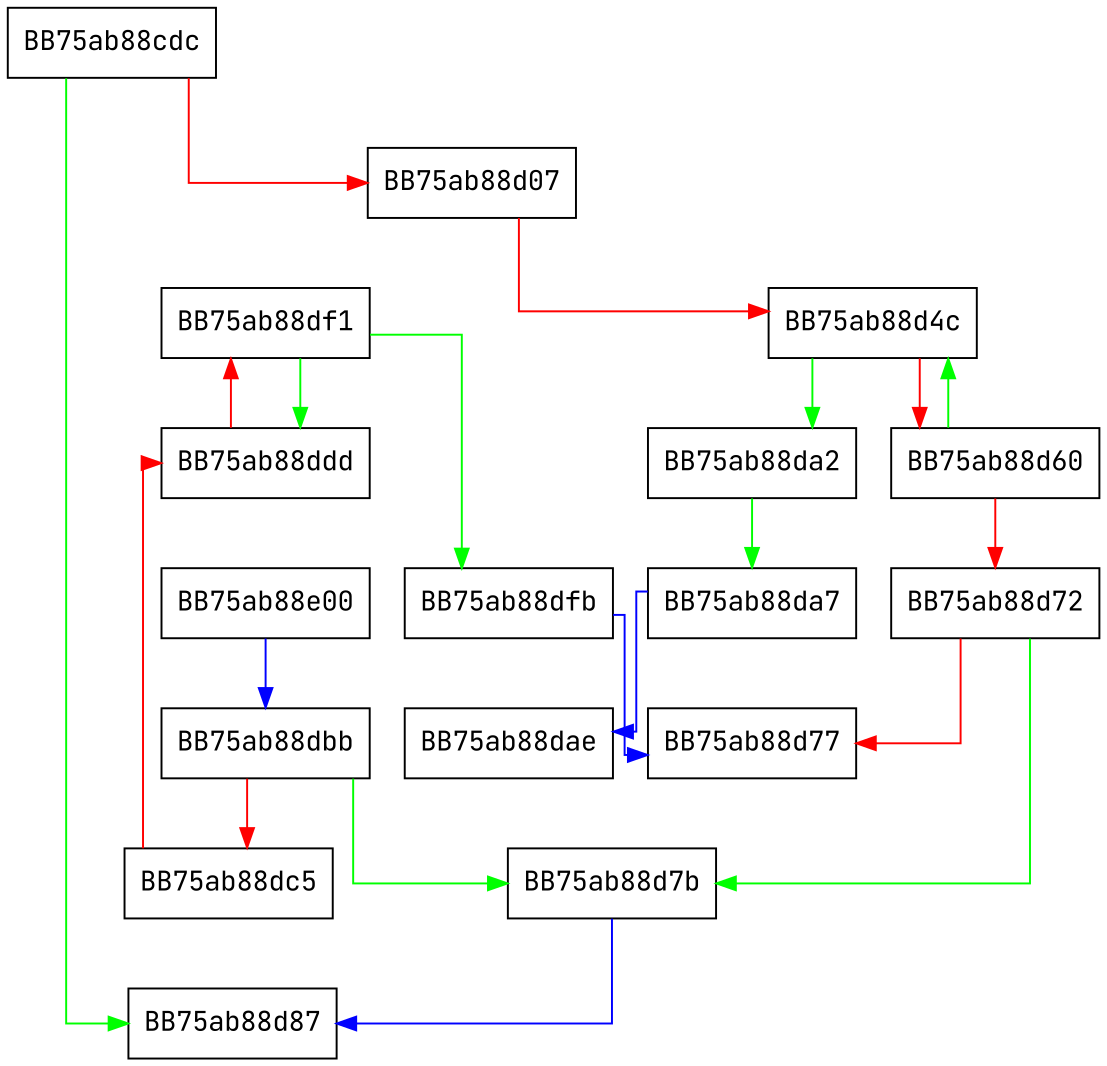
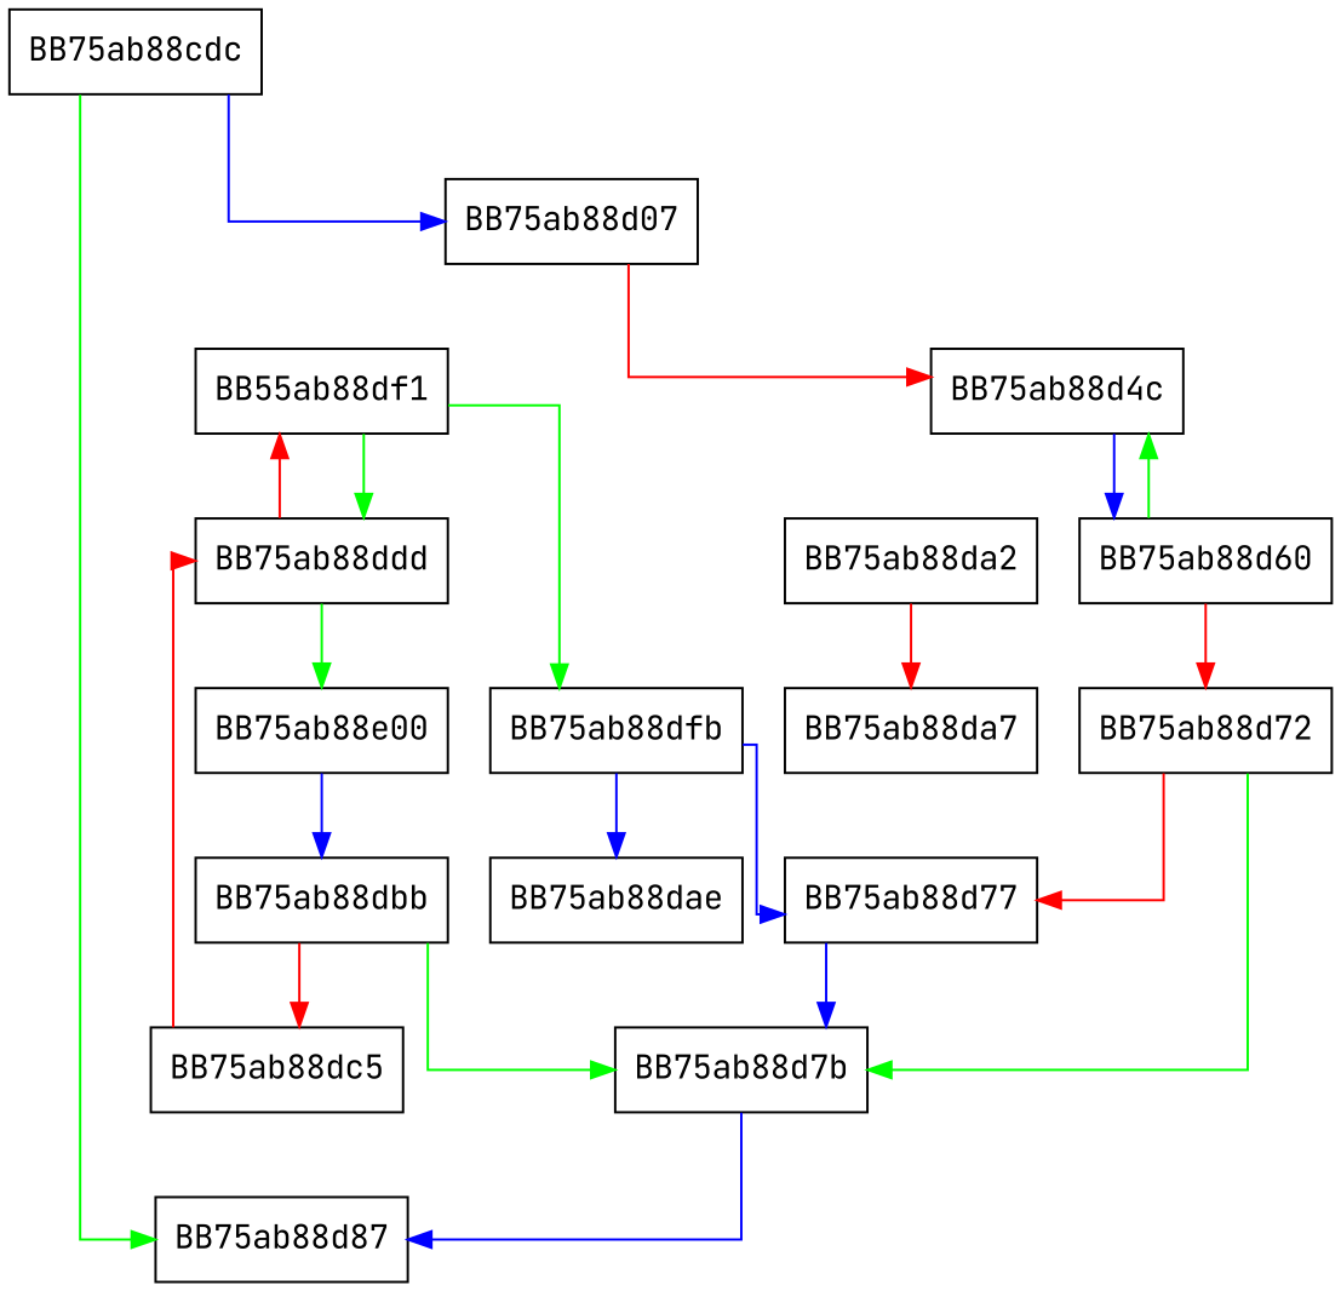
  digraph {
    fontname="JetBrains Mono"
    splines=ortho
    node [fontname="JetBrains Mono" shape=box]
    edge [color=red fontname="JetBrains Mono"]
    BB75ab88cdc
    BB75ab88d87
    BB75ab88d07
    BB75ab88d4c
    BB75ab88da2
    BB75ab88d60
    BB75ab88da7
    BB75ab88d72
    BB75ab88dae
    BB75ab88d7b
    BB75ab88d77
    BB75ab88dbb
    BB75ab88dc5
    BB75ab88ddd
    BB75ab88e00
-   BB75ab88df1
+   BB75ab88df1 [label=BB55ab88df1]
    BB75ab88dfb
    BB75ab88cdc -> BB75ab88d87 [color=green]
-   BB75ab88cdc -> BB75ab88d07
+   BB75ab88cdc -> BB75ab88d07 [color=blue]
    BB75ab88d07 -> BB75ab88d4c
-   BB75ab88d4c -> BB75ab88da2 [color=green]
-   BB75ab88d4c -> BB75ab88d60
-   BB75ab88da2 -> BB75ab88da7 [color=green]
+   BB75ab88d4c -> BB75ab88d60 [color=blue]
+   BB75ab88da2 -> BB75ab88da7
    BB75ab88d60 -> BB75ab88d4c [color=green]
    BB75ab88d60 -> BB75ab88d72
-   BB75ab88da7 -> BB75ab88dae [color=blue]
+   BB75ab88dfb -> BB75ab88dae [color=blue]
    BB75ab88d72 -> BB75ab88d7b [color=green]
    BB75ab88d72 -> BB75ab88d77
    BB75ab88d7b -> BB75ab88d87 [color=blue]
+   BB75ab88d77 -> BB75ab88d7b [color=blue]
    BB75ab88dbb -> BB75ab88d7b [color=green]
    BB75ab88dbb -> BB75ab88dc5
    BB75ab88dc5 -> BB75ab88ddd
+   BB75ab88ddd -> BB75ab88e00 [color=green]
    BB75ab88ddd -> BB75ab88df1
    BB75ab88e00 -> BB75ab88dbb [color=blue]
    BB75ab88df1 -> BB75ab88ddd [color=green]
    BB75ab88df1 -> BB75ab88dfb [color=green]
    BB75ab88dfb -> BB75ab88d77 [color=blue]
  }
